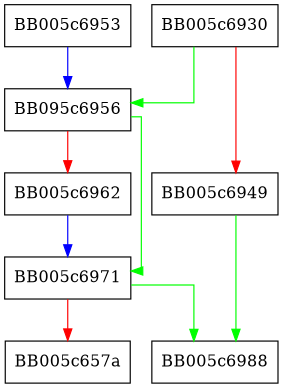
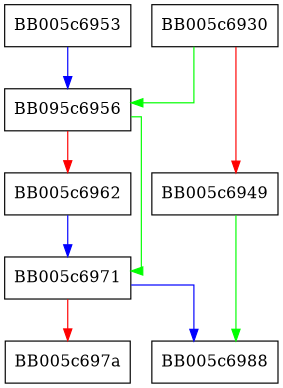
  digraph {
    splines=ortho
    node [shape=box]
    edge [color=green]
    n1 [label=BB095c6956]
    BB005c6930
    BB005c6949
    BB005c6971
    BB005c6962
    BB005c6988
-   BB005c697a [label=BB005c657a]
+   BB005c697a
    BB005c6953
    n1 -> BB005c6971
    n1 -> BB005c6962 [color=red]
    BB005c6930 -> n1
    BB005c6930 -> BB005c6949 [color=red]
    BB005c6949 -> BB005c6988
-   BB005c6971 -> BB005c6988
+   BB005c6971 -> BB005c6988 [color=blue]
    BB005c6971 -> BB005c697a [color=red]
    BB005c6962 -> BB005c6971 [color=blue]
    BB005c6953 -> n1 [color=blue]
  }
